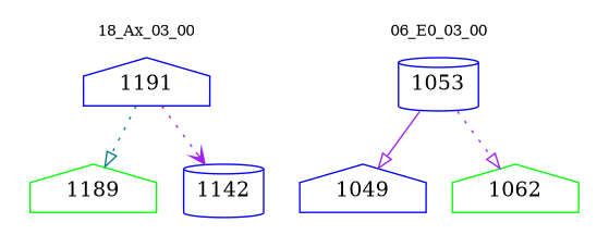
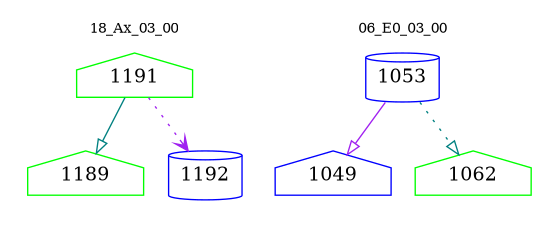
  digraph {
    node [color=blue shape=house]
    edge [arrowhead=onormal color=teal style=solid]
-   n1 [label=1191]
+   n1 [color=green label=1191]
    n2 [color=green label=1189]
-   n3 [label=1142 shape=cylinder]
+   n3 [label=1192 shape=cylinder]
    n4 [label=1053 shape=cylinder]
    n5 [label=1049]
    n6 [color=green label=1062]
    subgraph cluster_1 {
      color=white
      fontsize=10
      label="18_Ax_03_00"
      n1
      n2
      n3
    }
    subgraph cluster_2 {
      color=white
      fontsize=10
      label="06_E0_03_00"
      n4
      n5
      n6
    }
-   n1 -> n2 [style=dotted]
+   n1 -> n2
    n1 -> n3 [arrowhead=vee color=purple style=dotted]
    n4 -> n5 [color=purple]
-   n4 -> n6 [color=purple style=dotted]
+   n4 -> n6 [style=dotted]
  }
